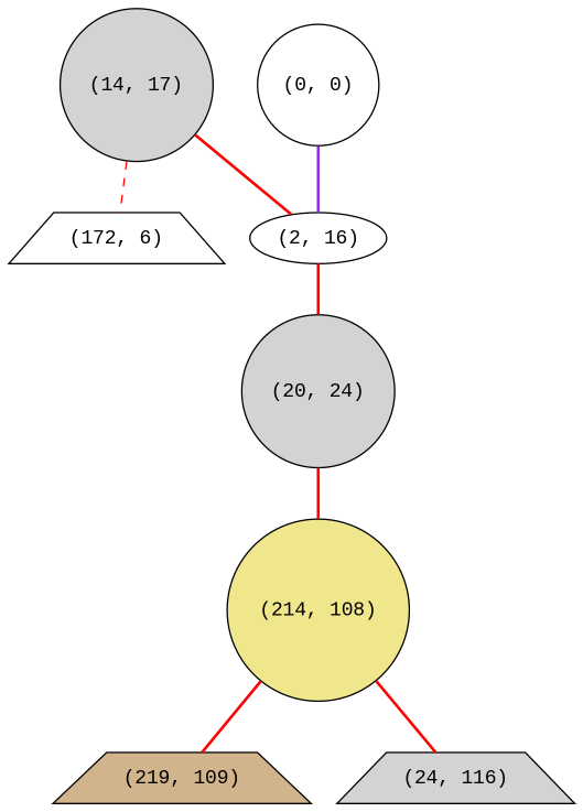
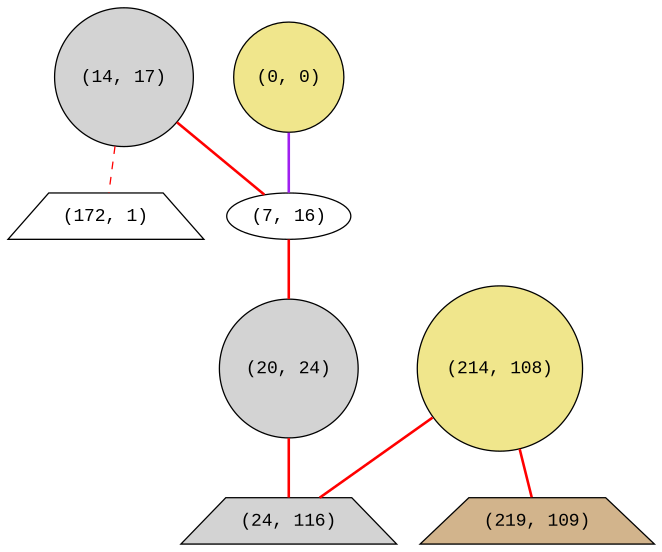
  graph {
    fontname="Liberation Mono"
    node [fillcolor=lightgrey fontname="Liberation Mono" shape=circle style=filled]
    edge [color=red fontname="Liberation Mono" style=bold weight=1]
-   "(172, 6)" [fillcolor=white shape=trapezium]
+   "(172, 6)" [fillcolor=white shape=trapezium label="(172, 1)"]
    "(14, 17)"
-   "(7, 16)" [fillcolor=white shape=ellipse label="(2, 16)"]
+   "(7, 16)" [fillcolor=white shape=ellipse]
    "(214, 108)" [fillcolor=khaki]
    "(20, 24)"
-   "(0, 0)" [fillcolor=white]
+   "(0, 0)" [fillcolor=khaki]
    "(219, 109)" [fillcolor=tan shape=trapezium]
    "(24, 116)" [shape=trapezium]
    "(14, 17)" -- "(172, 6)" [style=dashed]
    "(14, 17)" -- "(7, 16)"
    "(7, 16)" -- "(20, 24)"
    "(214, 108)" -- "(219, 109)"
    "(214, 108)" -- "(24, 116)"
-   "(20, 24)" -- "(214, 108)"
+   "(20, 24)" -- "(24, 116)"
    "(0, 0)" -- "(7, 16)" [color=purple weight=4]
  }
